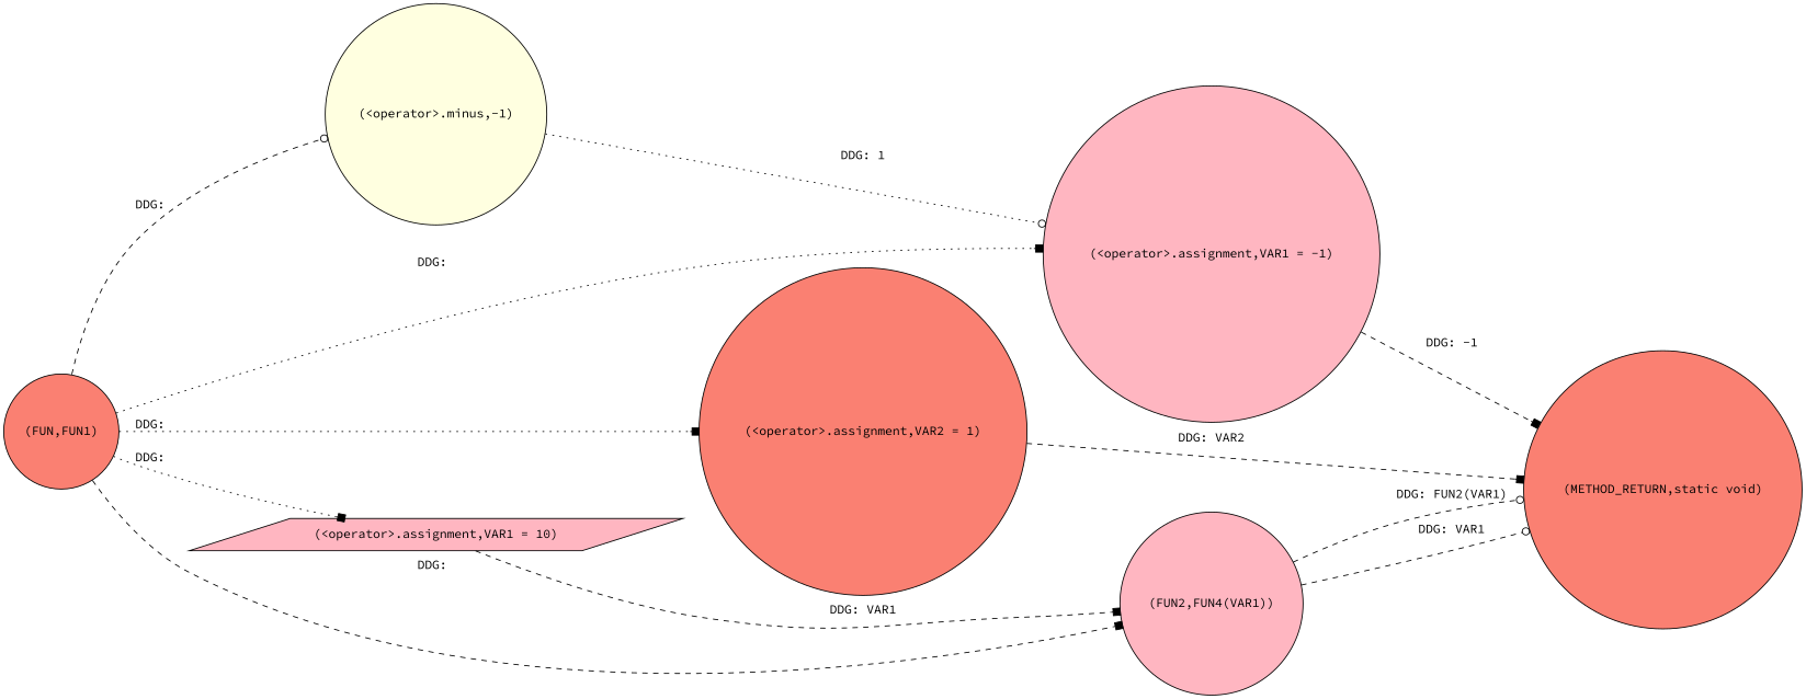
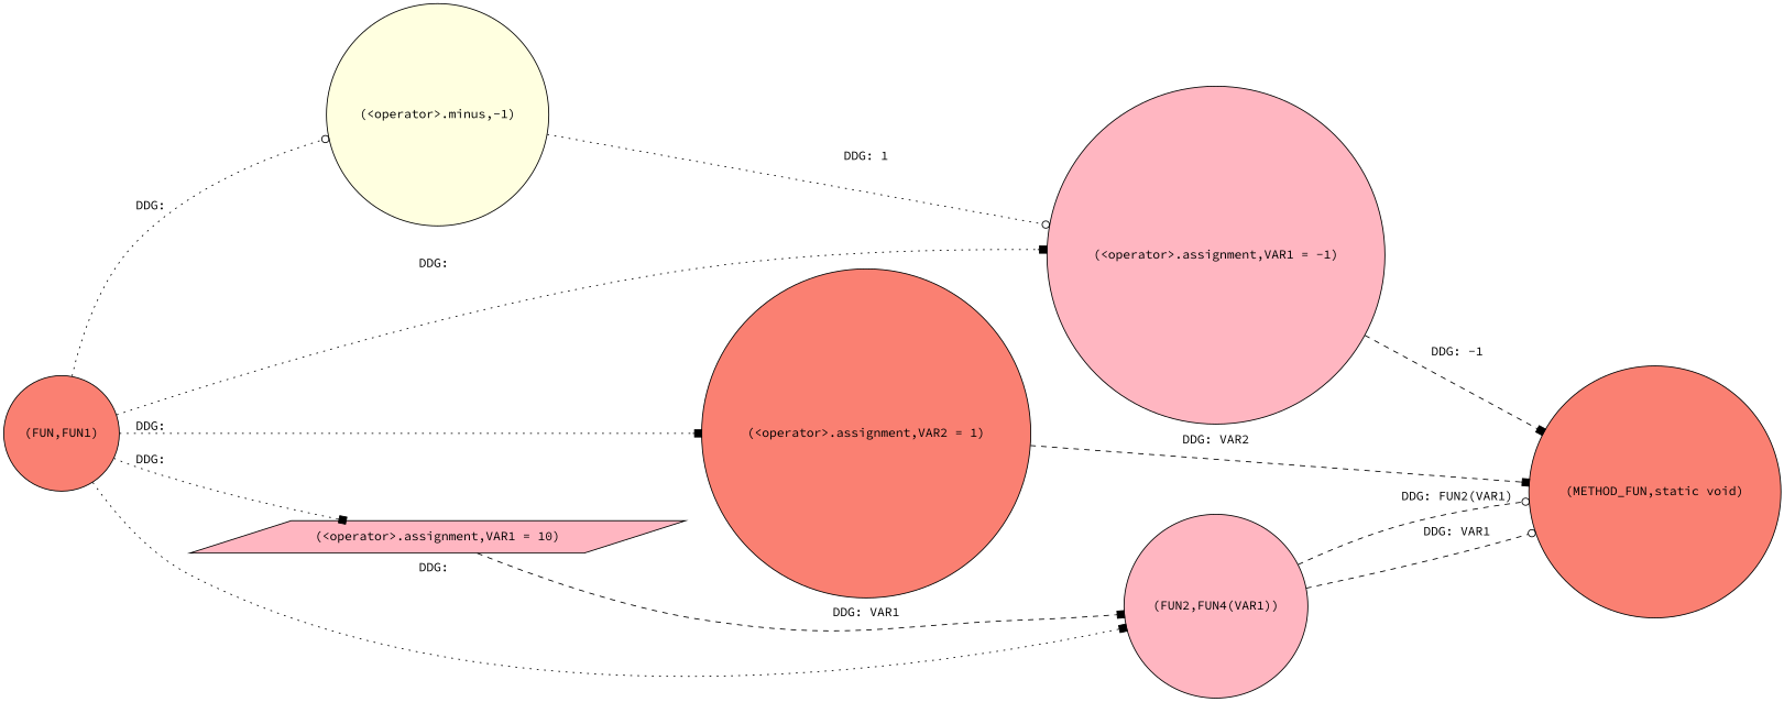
  digraph {
    fontname="Source Code Pro"
    rankdir=LR
    node [fillcolor=salmon fontname="Source Code Pro" shape=circle style=filled]
    edge [arrowhead=box fontname="Source Code Pro" style=dashed]
    n1 [label="(FUN,FUN1)"]
    n2 [fillcolor=lightpink label="(<operator>.assignment,VAR1 = -1)"]
    n3 [fillcolor=lightyellow label="(<operator>.minus,-1)"]
    n4 [fillcolor=lightpink label="(<operator>.assignment,VAR1 = 10)" shape=parallelogram]
    n5 [label="(<operator>.assignment,VAR2 = 1)"]
    n6 [fillcolor=lightpink label="(FUN2,FUN4(VAR1))"]
-   n7 [label="(METHOD_RETURN,static void)"]
+   n7 [label="(METHOD_FUN,static void)"]
    n1 -> n2 [label="DDG: " style=dotted]
-   n1 -> n3 [arrowhead=odot label="DDG: "]
+   n1 -> n3 [arrowhead=odot label="DDG: " style=dotted]
    n1 -> n4 [label="DDG: " style=dotted]
    n1 -> n5 [label="DDG: " style=dotted]
-   n1 -> n6 [label="DDG: "]
+   n1 -> n6 [label="DDG: " style=dotted]
    n2 -> n7 [label="DDG: -1"]
    n3 -> n2 [arrowhead=odot label="DDG: 1" style=dotted]
    n4 -> n6 [label="DDG: VAR1"]
    n5 -> n7 [label="DDG: VAR2"]
    n6 -> n7 [arrowhead=odot label="DDG: VAR1"]
    n6 -> n7 [arrowhead=odot label="DDG: FUN2(VAR1)"]
  }
